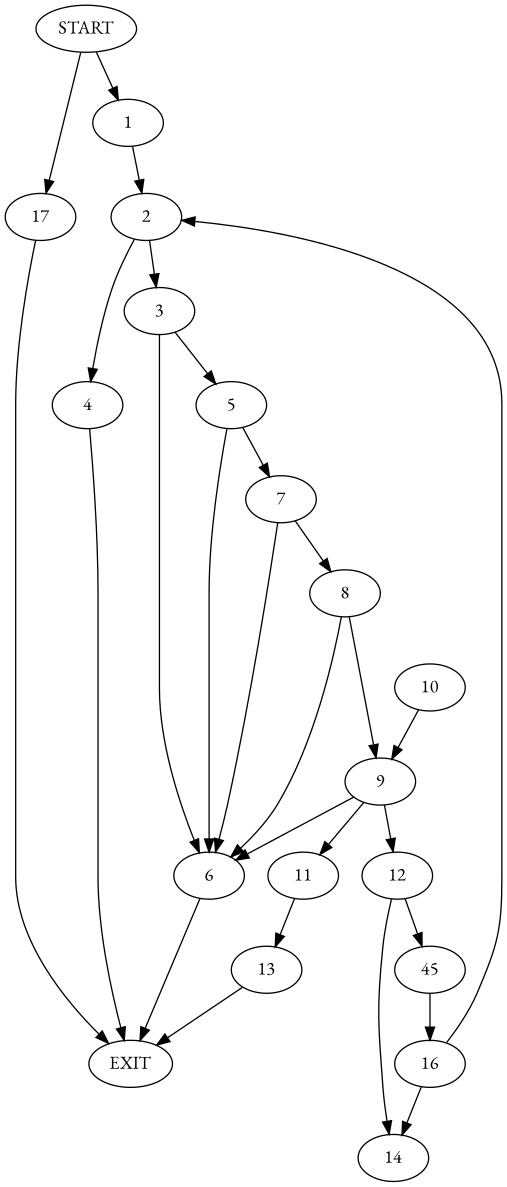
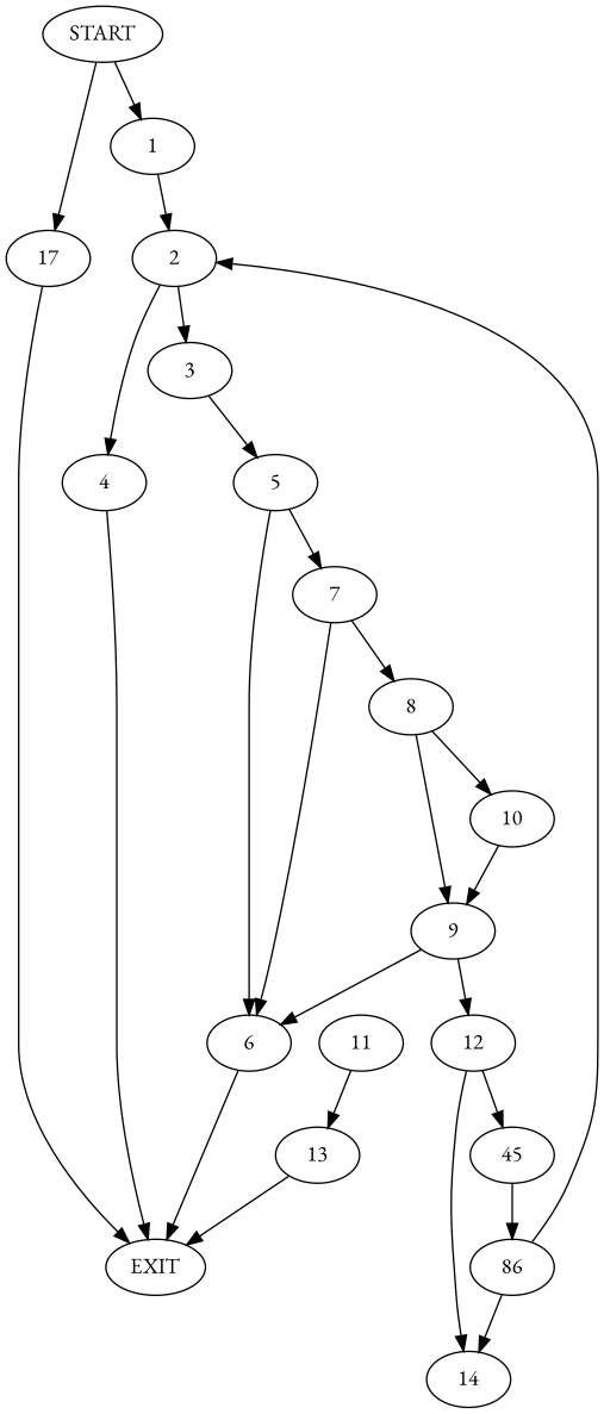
  digraph {
    fontname="EB Garamond"
    node [fontname="EB Garamond"]
    edge [fontname="EB Garamond"]
    n1 [label=START]
    1
    17
    2
    n5 [label=EXIT]
    3
    4
    5
    6
    7
    8
    9
    10
    11
    12
    13
    14
    n18 [label=45]
-   16
+   16 [label=86]
    n1 -> 1
    n1 -> 17
    1 -> 2
    17 -> n5
    2 -> 3
    2 -> 4
    3 -> 5
-   3 -> 6
    4 -> n5
    5 -> 6
    5 -> 7
    6 -> n5
    7 -> 6
    7 -> 8
    8 -> 9
-   8 -> 6
+   8 -> 10
    9 -> 6
-   9 -> 11
    9 -> 12
    10 -> 9
    11 -> 13
    12 -> 14
    12 -> n18
    13 -> n5
    n18 -> 16
    16 -> 2
    16 -> 14
  }
